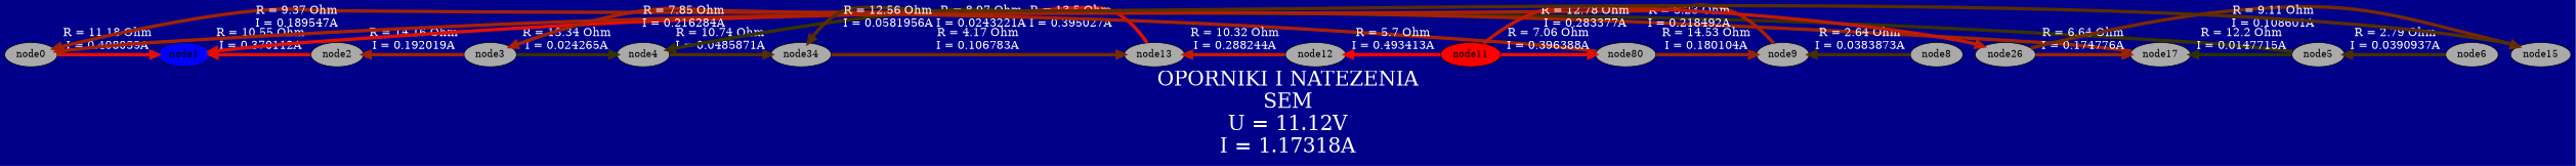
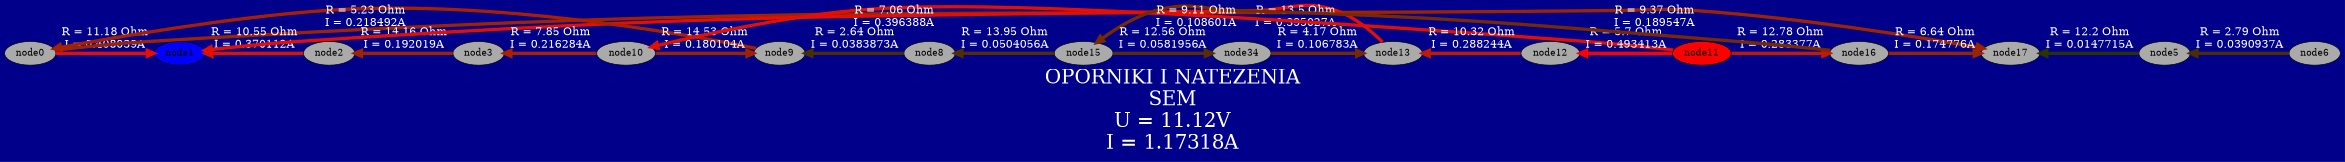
  digraph {
    bgcolor=darkblue
    fontcolor=white
    fontsize=30
    label="OPORNIKI I NATEZENIA\nSEM\nU = 11.12V\nI = 1.17318A"
    scale=5
    node [fillcolor="#aaaaaa" style=filled]
    edge [color="#383100" constraint=false font="times bold sans-serif" fontcolor=white fontsize=17 labelfloat=true penwidth=5]
    n1 [label=node0]
    n2 [fillcolor="#0000ff" label=node1]
    n3 [label=node2]
    n4 [label=node3]
-   n5 [label=node4]
    n6 [label=node34]
    n7 [label=node13]
    n8 [label=node5]
    n9 [label=node17]
    n10 [label=node6]
    n11 [label=node8]
    n12 [label=node9]
-   n13 [label=node80]
+   n13 [label=node10]
    n14 [fillcolor="#ff0000" label=node11]
    n15 [label=node12]
-   n16 [label=node26]
+   n16 [label=node16]
    n17 [label=node15]
    n1 -> n2 [color="#e70d00" label="R = 11.18 Ohm\nI = 0.408039A"]
    n3 -> n2 [color="#dc1200" label="R = 10.55 Ohm\nI = 0.370112A"]
    n4 -> n3 [color="#9f2300" label="R = 14.16 Ohm\nI = 0.192019A"]
-   n4 -> n5 [label="R = 13.34 Ohm\nI = 0.024265A"]
-   n5 -> n6 [color="#502f00" label="R = 10.74 Ohm\nI = 0.0485871A"]
    n6 -> n7 [color="#762a00" label="R = 4.17 Ohm\nI = 0.106783A"]
    n7 -> n2 [color="#e40f00" label="R = 13.5 Ohm\nI = 0.395027A"]
-   n8 -> n5 [label="R = 8.97 Ohm\nI = 0.0243221A"]
    n8 -> n9 [color="#2c3100" label="R = 12.2 Ohm\nI = 0.0147715A"]
-   n9 -> n1 [color="#9e2300" label="R = 9.37 Ohm\nI = 0.189547A"]
+   n1 -> n9 [color="#9e2300" label="R = 9.37 Ohm\nI = 0.189547A"]
    n10 -> n8 [color="#472f00" label="R = 2.79 Ohm\nI = 0.0390937A"]
    n11 -> n12 [color="#472f00" label="R = 2.64 Ohm\nI = 0.0383873A"]
    n12 -> n1 [color="#a92000" label="R = 5.23 Ohm\nI = 0.218492A"]
    n13 -> n4 [color="#a82100" label="R = 7.85 Ohm\nI = 0.216284A"]
    n13 -> n12 [color="#9a2400" label="R = 14.53 Ohm\nI = 0.180104A"]
    n14 -> n13 [color="#e40f00" label="R = 7.06 Ohm\nI = 0.396388A"]
    n14 -> n15 [color="#ff0000" label="R = 5.7 Ohm\nI = 0.493413A"]
    n14 -> n16 [color="#c11a00" label="R = 12.78 Ohm\nI = 0.283377A"]
    n15 -> n7 [color="#c21a00" label="R = 10.32 Ohm\nI = 0.288244A"]
    n16 -> n9 [color="#972400" label="R = 6.64 Ohm\nI = 0.174776A"]
    n16 -> n17 [color="#772a00" label="R = 9.11 Ohm\nI = 0.108601A"]
    n17 -> n6 [color="#572e00" label="R = 12.56 Ohm\nI = 0.0581956A"]
+   n17 -> n11 [color="#512f00" label="R = 13.95 Ohm\nI = 0.0504056A"]
  }
